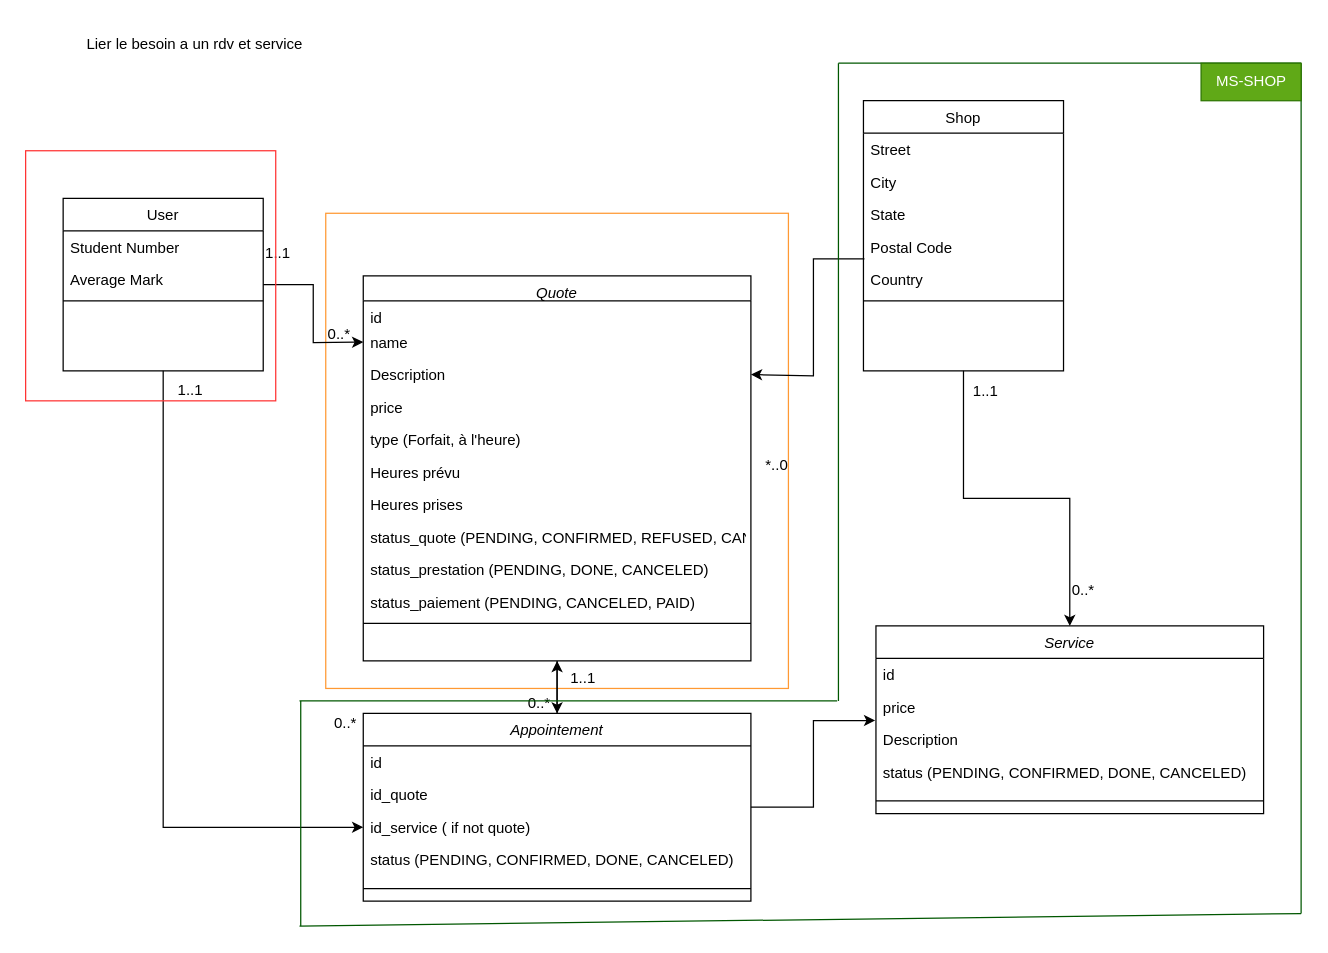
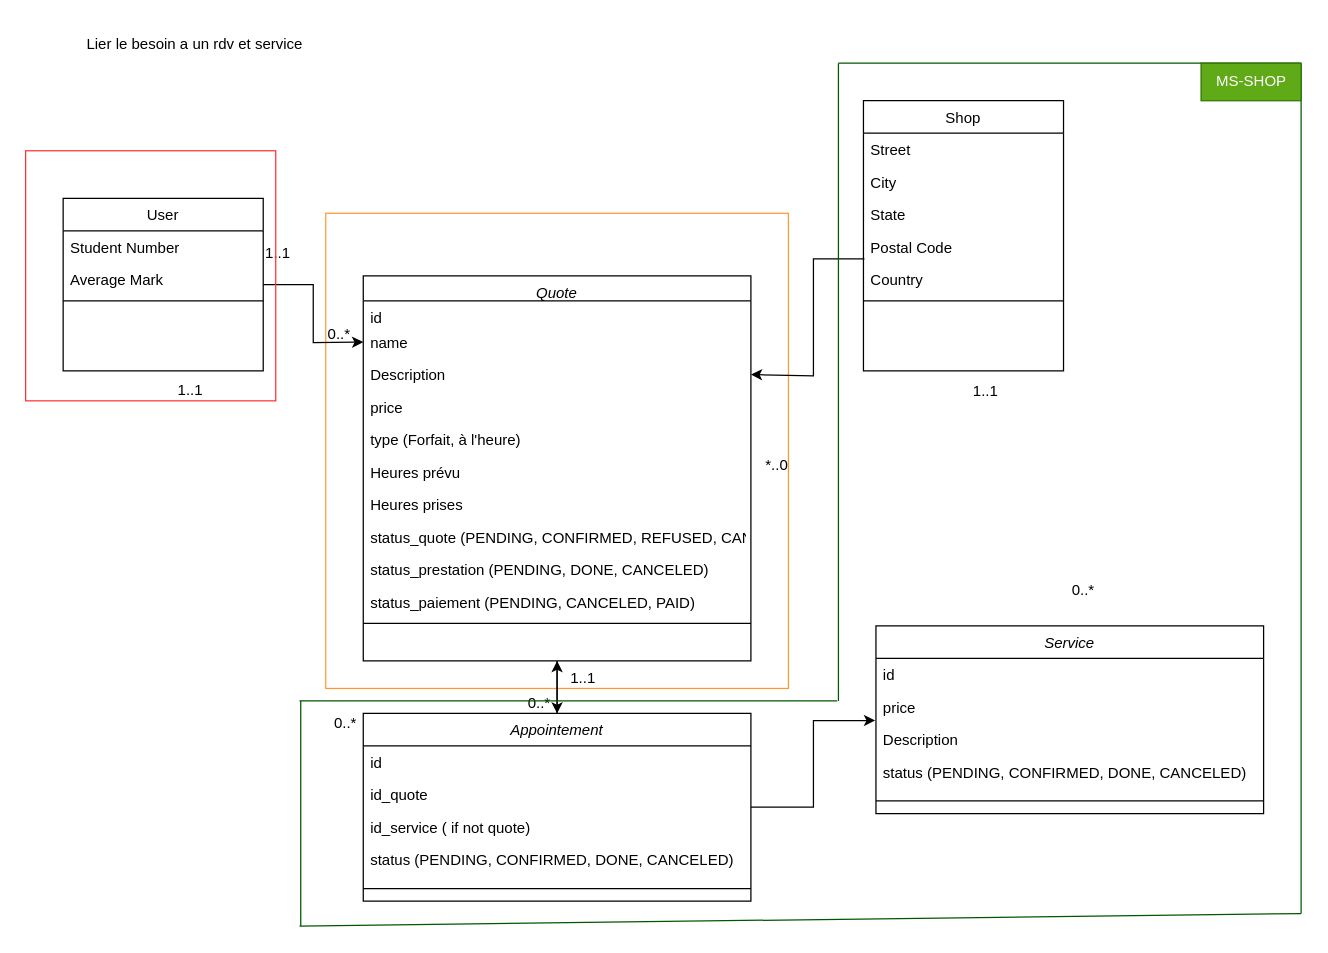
  <mxCell id="0" />
  <mxCell id="1" parent="0" />
  <mxCell id="2" value="" style="rounded=0;whiteSpace=wrap;html=1;fillColor=none;strokeColor=#FF9933;" vertex="1" parent="1"><mxGeometry x="260" y="170" width="370" height="380" as="geometry" /></mxCell>
- <mxCell id="3" style="edgeStyle=orthogonalEdgeStyle;rounded=0;orthogonalLoop=1;jettySize=auto;html=1;entryX=0;entryY=0.5;entryDx=0;entryDy=0;" edge="1" parent="1" source="5" target="36"><mxGeometry relative="1" as="geometry" /></mxCell>
  <mxCell id="4" style="edgeStyle=orthogonalEdgeStyle;rounded=0;orthogonalLoop=1;jettySize=auto;html=1;entryX=0;entryY=0.5;entryDx=0;entryDy=0;" edge="1" parent="1" source="5"><mxGeometry relative="1" as="geometry"><mxPoint x="290" y="273" as="targetPoint" /></mxGeometry></mxCell>
  <mxCell id="5" value="User" style="swimlane;fontStyle=0;align=center;verticalAlign=top;childLayout=stackLayout;horizontal=1;startSize=26;horizontalStack=0;resizeParent=1;resizeLast=0;collapsible=1;marginBottom=0;rounded=0;shadow=0;strokeWidth=1;" parent="1" vertex="1"><mxGeometry x="50" y="158" width="160" height="138" as="geometry"><mxRectangle x="130" y="380" width="160" height="26" as="alternateBounds" /></mxGeometry></mxCell>
  <mxCell id="6" value="Student Number" style="text;align=left;verticalAlign=top;spacingLeft=4;spacingRight=4;overflow=hidden;rotatable=0;points=[[0,0.5],[1,0.5]];portConstraint=eastwest;" parent="5" vertex="1"><mxGeometry y="26" width="160" height="26" as="geometry" /></mxCell>
  <mxCell id="7" value="Average Mark" style="text;align=left;verticalAlign=top;spacingLeft=4;spacingRight=4;overflow=hidden;rotatable=0;points=[[0,0.5],[1,0.5]];portConstraint=eastwest;rounded=0;shadow=0;html=0;" parent="5" vertex="1"><mxGeometry y="52" width="160" height="26" as="geometry" /></mxCell>
  <mxCell id="8" value="" style="line;html=1;strokeWidth=1;align=left;verticalAlign=middle;spacingTop=-1;spacingLeft=3;spacingRight=3;rotatable=0;labelPosition=right;points=[];portConstraint=eastwest;" parent="5" vertex="1"><mxGeometry y="78" width="160" height="8" as="geometry" /></mxCell>
- <mxCell id="9" style="edgeStyle=orthogonalEdgeStyle;rounded=0;orthogonalLoop=1;jettySize=auto;html=1;entryX=0.5;entryY=0;entryDx=0;entryDy=0;" edge="1" parent="1" source="10" target="43"><mxGeometry relative="1" as="geometry" /></mxCell>
  <mxCell id="10" value="Shop" style="swimlane;fontStyle=0;align=center;verticalAlign=top;childLayout=stackLayout;horizontal=1;startSize=26;horizontalStack=0;resizeParent=1;resizeLast=0;collapsible=1;marginBottom=0;rounded=0;shadow=0;strokeWidth=1;" parent="1" vertex="1"><mxGeometry x="690" y="80" width="160" height="216" as="geometry"><mxRectangle x="550" y="140" width="160" height="26" as="alternateBounds" /></mxGeometry></mxCell>
  <mxCell id="11" value="Street" style="text;align=left;verticalAlign=top;spacingLeft=4;spacingRight=4;overflow=hidden;rotatable=0;points=[[0,0.5],[1,0.5]];portConstraint=eastwest;" parent="10" vertex="1"><mxGeometry y="26" width="160" height="26" as="geometry" /></mxCell>
  <mxCell id="12" value="City" style="text;align=left;verticalAlign=top;spacingLeft=4;spacingRight=4;overflow=hidden;rotatable=0;points=[[0,0.5],[1,0.5]];portConstraint=eastwest;rounded=0;shadow=0;html=0;" parent="10" vertex="1"><mxGeometry y="52" width="160" height="26" as="geometry" /></mxCell>
  <mxCell id="13" value="State" style="text;align=left;verticalAlign=top;spacingLeft=4;spacingRight=4;overflow=hidden;rotatable=0;points=[[0,0.5],[1,0.5]];portConstraint=eastwest;rounded=0;shadow=0;html=0;" parent="10" vertex="1"><mxGeometry y="78" width="160" height="26" as="geometry" /></mxCell>
  <mxCell id="14" value="Postal Code" style="text;align=left;verticalAlign=top;spacingLeft=4;spacingRight=4;overflow=hidden;rotatable=0;points=[[0,0.5],[1,0.5]];portConstraint=eastwest;rounded=0;shadow=0;html=0;" parent="10" vertex="1"><mxGeometry y="104" width="160" height="26" as="geometry" /></mxCell>
  <mxCell id="15" value="Country" style="text;align=left;verticalAlign=top;spacingLeft=4;spacingRight=4;overflow=hidden;rotatable=0;points=[[0,0.5],[1,0.5]];portConstraint=eastwest;rounded=0;shadow=0;html=0;" parent="10" vertex="1"><mxGeometry y="130" width="160" height="26" as="geometry" /></mxCell>
  <mxCell id="16" value="" style="line;html=1;strokeWidth=1;align=left;verticalAlign=middle;spacingTop=-1;spacingLeft=3;spacingRight=3;rotatable=0;labelPosition=right;points=[];portConstraint=eastwest;" parent="10" vertex="1"><mxGeometry y="156" width="160" height="8" as="geometry" /></mxCell>
  <mxCell id="17" value="1..1" style="resizable=0;align=left;verticalAlign=bottom;labelBackgroundColor=none;fontSize=12;direction=south;rotation=0;" connectable="0" vertex="1" parent="1"><mxGeometry x="210" y="209.999" as="geometry" /></mxCell>
  <mxCell id="18" value="Lier le besoin a un rdv et service" style="text;html=1;align=center;verticalAlign=middle;resizable=0;points=[];autosize=1;strokeColor=none;fillColor=none;" vertex="1" parent="1"><mxGeometry x="55" y="20" width="200" height="30" as="geometry" /></mxCell>
  <mxCell id="19" value="Quote" style="swimlane;fontStyle=2;align=center;verticalAlign=top;childLayout=stackLayout;horizontal=1;startSize=20;horizontalStack=0;resizeParent=1;resizeLast=0;collapsible=1;marginBottom=0;rounded=0;shadow=0;strokeWidth=1;" vertex="1" parent="1"><mxGeometry x="290" y="220" width="310" height="308" as="geometry"><mxRectangle x="270" y="270" width="160" height="26" as="alternateBounds" /></mxGeometry></mxCell>
  <mxCell id="20" value="id" style="text;align=left;verticalAlign=top;spacingLeft=4;spacingRight=4;overflow=hidden;rotatable=0;points=[[0,0.5],[1,0.5]];portConstraint=eastwest;" vertex="1" parent="19"><mxGeometry y="20" width="310" height="20" as="geometry" /></mxCell>
  <mxCell id="21" value="name" style="text;align=left;verticalAlign=top;spacingLeft=4;spacingRight=4;overflow=hidden;rotatable=0;points=[[0,0.5],[1,0.5]];portConstraint=eastwest;rounded=0;shadow=0;html=0;" vertex="1" parent="19"><mxGeometry y="40" width="310" height="26" as="geometry" /></mxCell>
  <mxCell id="22" value="Description" style="text;align=left;verticalAlign=top;spacingLeft=4;spacingRight=4;overflow=hidden;rotatable=0;points=[[0,0.5],[1,0.5]];portConstraint=eastwest;rounded=0;shadow=0;html=0;" vertex="1" parent="19"><mxGeometry y="66" width="310" height="26" as="geometry" /></mxCell>
  <mxCell id="23" value="price" style="text;align=left;verticalAlign=top;spacingLeft=4;spacingRight=4;overflow=hidden;rotatable=0;points=[[0,0.5],[1,0.5]];portConstraint=eastwest;rounded=0;shadow=0;html=0;" vertex="1" parent="19"><mxGeometry y="92" width="310" height="26" as="geometry" /></mxCell>
  <mxCell id="24" value="type (Forfait, à l'heure)" style="text;align=left;verticalAlign=top;spacingLeft=4;spacingRight=4;overflow=hidden;rotatable=0;points=[[0,0.5],[1,0.5]];portConstraint=eastwest;rounded=0;shadow=0;html=0;" vertex="1" parent="19"><mxGeometry y="118" width="310" height="26" as="geometry" /></mxCell>
  <mxCell id="25" value="Heures prévu" style="text;align=left;verticalAlign=top;spacingLeft=4;spacingRight=4;overflow=hidden;rotatable=0;points=[[0,0.5],[1,0.5]];portConstraint=eastwest;rounded=0;shadow=0;html=0;" vertex="1" parent="19"><mxGeometry y="144" width="310" height="26" as="geometry" /></mxCell>
  <mxCell id="26" value="Heures prises" style="text;align=left;verticalAlign=top;spacingLeft=4;spacingRight=4;overflow=hidden;rotatable=0;points=[[0,0.5],[1,0.5]];portConstraint=eastwest;rounded=0;shadow=0;html=0;" vertex="1" parent="19"><mxGeometry y="170" width="310" height="26" as="geometry" /></mxCell>
  <mxCell id="27" value="status_quote (PENDING, CONFIRMED, REFUSED, CANCELD)" style="text;align=left;verticalAlign=top;spacingLeft=4;spacingRight=4;overflow=hidden;rotatable=0;points=[[0,0.5],[1,0.5]];portConstraint=eastwest;rounded=0;shadow=0;html=0;" vertex="1" parent="19"><mxGeometry y="196" width="310" height="26" as="geometry" /></mxCell>
  <mxCell id="28" value="status_prestation (PENDING, DONE, CANCELED)&#10;" style="text;align=left;verticalAlign=top;spacingLeft=4;spacingRight=4;overflow=hidden;rotatable=0;points=[[0,0.5],[1,0.5]];portConstraint=eastwest;rounded=0;shadow=0;html=0;" vertex="1" parent="19"><mxGeometry y="222" width="310" height="26" as="geometry" /></mxCell>
  <mxCell id="29" value="status_paiement (PENDING, CANCELED, PAID)&#10;" style="text;align=left;verticalAlign=top;spacingLeft=4;spacingRight=4;overflow=hidden;rotatable=0;points=[[0,0.5],[1,0.5]];portConstraint=eastwest;rounded=0;shadow=0;html=0;" vertex="1" parent="19"><mxGeometry y="248" width="310" height="26" as="geometry" /></mxCell>
  <mxCell id="30" value="" style="line;html=1;strokeWidth=1;align=left;verticalAlign=middle;spacingTop=-1;spacingLeft=3;spacingRight=3;rotatable=0;labelPosition=right;points=[];portConstraint=eastwest;" vertex="1" parent="19"><mxGeometry y="274" width="310" height="8" as="geometry" /></mxCell>
  <mxCell id="31" style="edgeStyle=orthogonalEdgeStyle;rounded=0;orthogonalLoop=1;jettySize=auto;html=1;entryX=0.5;entryY=0;entryDx=0;entryDy=0;" edge="1" parent="1" source="19" target="33"><mxGeometry relative="1" as="geometry" /></mxCell>
  <mxCell id="32" style="edgeStyle=orthogonalEdgeStyle;rounded=0;orthogonalLoop=1;jettySize=auto;html=1;entryX=0.5;entryY=1;entryDx=0;entryDy=0;" edge="1" parent="1" source="33" target="19"><mxGeometry relative="1" as="geometry" /></mxCell>
  <mxCell id="33" value="Appointement" style="swimlane;fontStyle=2;align=center;verticalAlign=top;childLayout=stackLayout;horizontal=1;startSize=26;horizontalStack=0;resizeParent=1;resizeLast=0;collapsible=1;marginBottom=0;rounded=0;shadow=0;strokeWidth=1;" vertex="1" parent="1"><mxGeometry x="290" y="570" width="310" height="150" as="geometry"><mxRectangle x="270" y="270" width="160" height="26" as="alternateBounds" /></mxGeometry></mxCell>
  <mxCell id="34" value="id" style="text;align=left;verticalAlign=top;spacingLeft=4;spacingRight=4;overflow=hidden;rotatable=0;points=[[0,0.5],[1,0.5]];portConstraint=eastwest;" vertex="1" parent="33"><mxGeometry y="26" width="310" height="26" as="geometry" /></mxCell>
  <mxCell id="35" value="id_quote" style="text;align=left;verticalAlign=top;spacingLeft=4;spacingRight=4;overflow=hidden;rotatable=0;points=[[0,0.5],[1,0.5]];portConstraint=eastwest;rounded=0;shadow=0;html=0;" vertex="1" parent="33"><mxGeometry y="52" width="310" height="26" as="geometry" /></mxCell>
  <mxCell id="36" value="id_service ( if not quote)" style="text;align=left;verticalAlign=top;spacingLeft=4;spacingRight=4;overflow=hidden;rotatable=0;points=[[0,0.5],[1,0.5]];portConstraint=eastwest;rounded=0;shadow=0;html=0;" vertex="1" parent="33"><mxGeometry y="78" width="310" height="26" as="geometry" /></mxCell>
  <mxCell id="37" value="status (PENDING, CONFIRMED, DONE, CANCELED)&#10;" style="text;align=left;verticalAlign=top;spacingLeft=4;spacingRight=4;overflow=hidden;rotatable=0;points=[[0,0.5],[1,0.5]];portConstraint=eastwest;rounded=0;shadow=0;html=0;" vertex="1" parent="33"><mxGeometry y="104" width="310" height="26" as="geometry" /></mxCell>
  <mxCell id="38" value="" style="line;html=1;strokeWidth=1;align=left;verticalAlign=middle;spacingTop=-1;spacingLeft=3;spacingRight=3;rotatable=0;labelPosition=right;points=[];portConstraint=eastwest;" vertex="1" parent="33"><mxGeometry y="130" width="310" height="20" as="geometry" /></mxCell>
  <mxCell id="39" value="1..1" style="resizable=0;align=left;verticalAlign=bottom;labelBackgroundColor=none;fontSize=12;direction=west;rotation=0;" connectable="0" vertex="1" parent="1"><mxGeometry x="454" y="549.999" as="geometry" /></mxCell>
  <mxCell id="40" value="0..*" style="resizable=0;align=left;verticalAlign=bottom;labelBackgroundColor=none;fontSize=12;direction=east;rotation=0;" connectable="0" vertex="1" parent="1"><mxGeometry x="420" y="569.999" as="geometry" /></mxCell>
  <mxCell id="41" value="0..*" style="resizable=0;align=left;verticalAlign=bottom;labelBackgroundColor=none;fontSize=12;direction=east;" connectable="0" vertex="1" parent="1"><mxGeometry x="320" y="279.999" as="geometry"><mxPoint x="-55" y="306" as="offset" /></mxGeometry></mxCell>
  <mxCell id="42" value="1..1" style="resizable=0;align=left;verticalAlign=bottom;labelBackgroundColor=none;fontSize=12;direction=south;rotation=0;" connectable="0" vertex="1" parent="1"><mxGeometry x="140" y="319.999" as="geometry" /></mxCell>
  <mxCell id="43" value="Service" style="swimlane;fontStyle=2;align=center;verticalAlign=top;childLayout=stackLayout;horizontal=1;startSize=26;horizontalStack=0;resizeParent=1;resizeLast=0;collapsible=1;marginBottom=0;rounded=0;shadow=0;strokeWidth=1;" vertex="1" parent="1"><mxGeometry x="700" y="500" width="310" height="150" as="geometry"><mxRectangle x="270" y="270" width="160" height="26" as="alternateBounds" /></mxGeometry></mxCell>
  <mxCell id="44" value="id" style="text;align=left;verticalAlign=top;spacingLeft=4;spacingRight=4;overflow=hidden;rotatable=0;points=[[0,0.5],[1,0.5]];portConstraint=eastwest;" vertex="1" parent="43"><mxGeometry y="26" width="310" height="26" as="geometry" /></mxCell>
  <mxCell id="45" value="price" style="text;align=left;verticalAlign=top;spacingLeft=4;spacingRight=4;overflow=hidden;rotatable=0;points=[[0,0.5],[1,0.5]];portConstraint=eastwest;rounded=0;shadow=0;html=0;" vertex="1" parent="43"><mxGeometry y="52" width="310" height="26" as="geometry" /></mxCell>
  <mxCell id="46" value="Description" style="text;align=left;verticalAlign=top;spacingLeft=4;spacingRight=4;overflow=hidden;rotatable=0;points=[[0,0.5],[1,0.5]];portConstraint=eastwest;rounded=0;shadow=0;html=0;" vertex="1" parent="43"><mxGeometry y="78" width="310" height="26" as="geometry" /></mxCell>
  <mxCell id="47" value="status (PENDING, CONFIRMED, DONE, CANCELED)&#10;" style="text;align=left;verticalAlign=top;spacingLeft=4;spacingRight=4;overflow=hidden;rotatable=0;points=[[0,0.5],[1,0.5]];portConstraint=eastwest;rounded=0;shadow=0;html=0;" vertex="1" parent="43"><mxGeometry y="104" width="310" height="26" as="geometry" /></mxCell>
  <mxCell id="48" value="" style="line;html=1;strokeWidth=1;align=left;verticalAlign=middle;spacingTop=-1;spacingLeft=3;spacingRight=3;rotatable=0;labelPosition=right;points=[];portConstraint=eastwest;" vertex="1" parent="43"><mxGeometry y="130" width="310" height="20" as="geometry" /></mxCell>
  <mxCell id="49" style="edgeStyle=orthogonalEdgeStyle;rounded=0;orthogonalLoop=1;jettySize=auto;html=1;entryX=-0.002;entryY=0.91;entryDx=0;entryDy=0;entryPerimeter=0;" edge="1" parent="1" source="33" target="45"><mxGeometry relative="1" as="geometry" /></mxCell>
  <mxCell id="50" value="0..*" style="resizable=0;align=left;verticalAlign=bottom;labelBackgroundColor=none;fontSize=12;direction=east;" connectable="0" vertex="1" parent="1"><mxGeometry x="855" y="479.999" as="geometry" /></mxCell>
  <mxCell id="51" value="1..1" style="resizable=0;align=left;verticalAlign=bottom;labelBackgroundColor=none;fontSize=12;direction=east;" connectable="0" vertex="1" parent="1"><mxGeometry x="780" y="309.999" as="geometry"><mxPoint x="-4" y="11" as="offset" /></mxGeometry></mxCell>
  <mxCell id="52" value="0..*" style="resizable=0;align=left;verticalAlign=bottom;labelBackgroundColor=none;fontSize=12;direction=south;rotation=0;" connectable="0" vertex="1" parent="1"><mxGeometry x="260" y="274.999" as="geometry" /></mxCell>
  <mxCell id="53" style="edgeStyle=orthogonalEdgeStyle;rounded=0;orthogonalLoop=1;jettySize=auto;html=1;entryX=1;entryY=0.5;entryDx=0;entryDy=0;exitX=0.005;exitY=0.865;exitDx=0;exitDy=0;exitPerimeter=0;" edge="1" parent="1" source="14" target="22"><mxGeometry relative="1" as="geometry"><mxPoint x="600" y="273" as="targetPoint" /><Array as="points"><mxPoint x="650" y="207" /><mxPoint x="650" y="300" /><mxPoint x="600" y="300" /></Array></mxGeometry></mxCell>
  <mxCell id="54" value="*..0" style="resizable=0;align=left;verticalAlign=bottom;labelBackgroundColor=none;fontSize=12;fillColor=#f8cecc;" connectable="0" vertex="1" parent="1"><mxGeometry x="610" y="380.003" as="geometry" /></mxCell>
  <mxCell id="55" value="" style="whiteSpace=wrap;html=1;aspect=fixed;fillColor=none;strokeColor=#FF3333;" vertex="1" parent="1"><mxGeometry x="20" y="120" width="200" height="200" as="geometry" /></mxCell>
  <mxCell id="56" value="" style="endArrow=none;html=1;rounded=0;fillColor=#008a00;strokeColor=#005700;" edge="1" parent="1"><mxGeometry width="50" height="50" relative="1" as="geometry"><mxPoint x="670" y="560" as="sourcePoint" /><mxPoint x="670" y="50" as="targetPoint" /></mxGeometry></mxCell>
  <mxCell id="57" value="" style="endArrow=none;html=1;rounded=0;fillColor=#008a00;strokeColor=#005700;" edge="1" parent="1"><mxGeometry width="50" height="50" relative="1" as="geometry"><mxPoint x="669" y="560" as="sourcePoint" /><mxPoint x="239" y="560" as="targetPoint" /></mxGeometry></mxCell>
  <mxCell id="58" value="" style="endArrow=none;html=1;rounded=0;fillColor=#008a00;strokeColor=#005700;" edge="1" parent="1"><mxGeometry width="50" height="50" relative="1" as="geometry"><mxPoint x="1040" y="730" as="sourcePoint" /><mxPoint x="239" y="740" as="targetPoint" /></mxGeometry></mxCell>
  <mxCell id="59" value="" style="endArrow=none;html=1;rounded=0;fillColor=#008a00;strokeColor=#005700;" edge="1" parent="1"><mxGeometry width="50" height="50" relative="1" as="geometry"><mxPoint x="1040" y="730" as="sourcePoint" /><mxPoint x="1040" y="50" as="targetPoint" /></mxGeometry></mxCell>
  <mxCell id="60" value="" style="endArrow=none;html=1;rounded=0;fillColor=#008a00;strokeColor=#005700;" edge="1" parent="1"><mxGeometry width="50" height="50" relative="1" as="geometry"><mxPoint x="240" y="740" as="sourcePoint" /><mxPoint x="240" y="560" as="targetPoint" /></mxGeometry></mxCell>
  <mxCell id="61" value="" style="endArrow=none;html=1;rounded=0;fillColor=#008a00;strokeColor=#005700;" edge="1" parent="1"><mxGeometry width="50" height="50" relative="1" as="geometry"><mxPoint x="1040" y="50" as="sourcePoint" /><mxPoint x="670" y="50" as="targetPoint" /></mxGeometry></mxCell>
  <mxCell id="62" value="MS-SHOP" style="text;html=1;align=center;verticalAlign=middle;resizable=0;points=[];autosize=1;strokeColor=#2D7600;fillColor=#60a917;fontColor=#ffffff;" vertex="1" parent="1"><mxGeometry x="960" y="50" width="80" height="30" as="geometry" /></mxCell>
